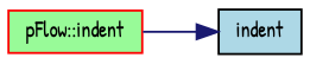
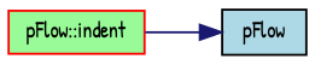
  digraph {
    rankdir=RL
    fontname="Patrick Hand"
    node [fontname="Patrick Hand" fontsize=10 shape=record style=filled]
-   n1 [color=black fillcolor=lightblue fontcolor=black height=0.2 label=indent width=0.4]
+   n1 [color=black fillcolor=lightblue fontcolor=black height=0.2 label=pFlow width=0.4]
    n2 [color=red fillcolor=palegreen height=0.2 label="pFlow::indent" width=0.4]
    n1 -> n2 [color=midnightblue dir=back fontname="Patrick Hand" fontsize=10 labelfontname=Helvetica labelfontsize=10 style=solid]
  }
